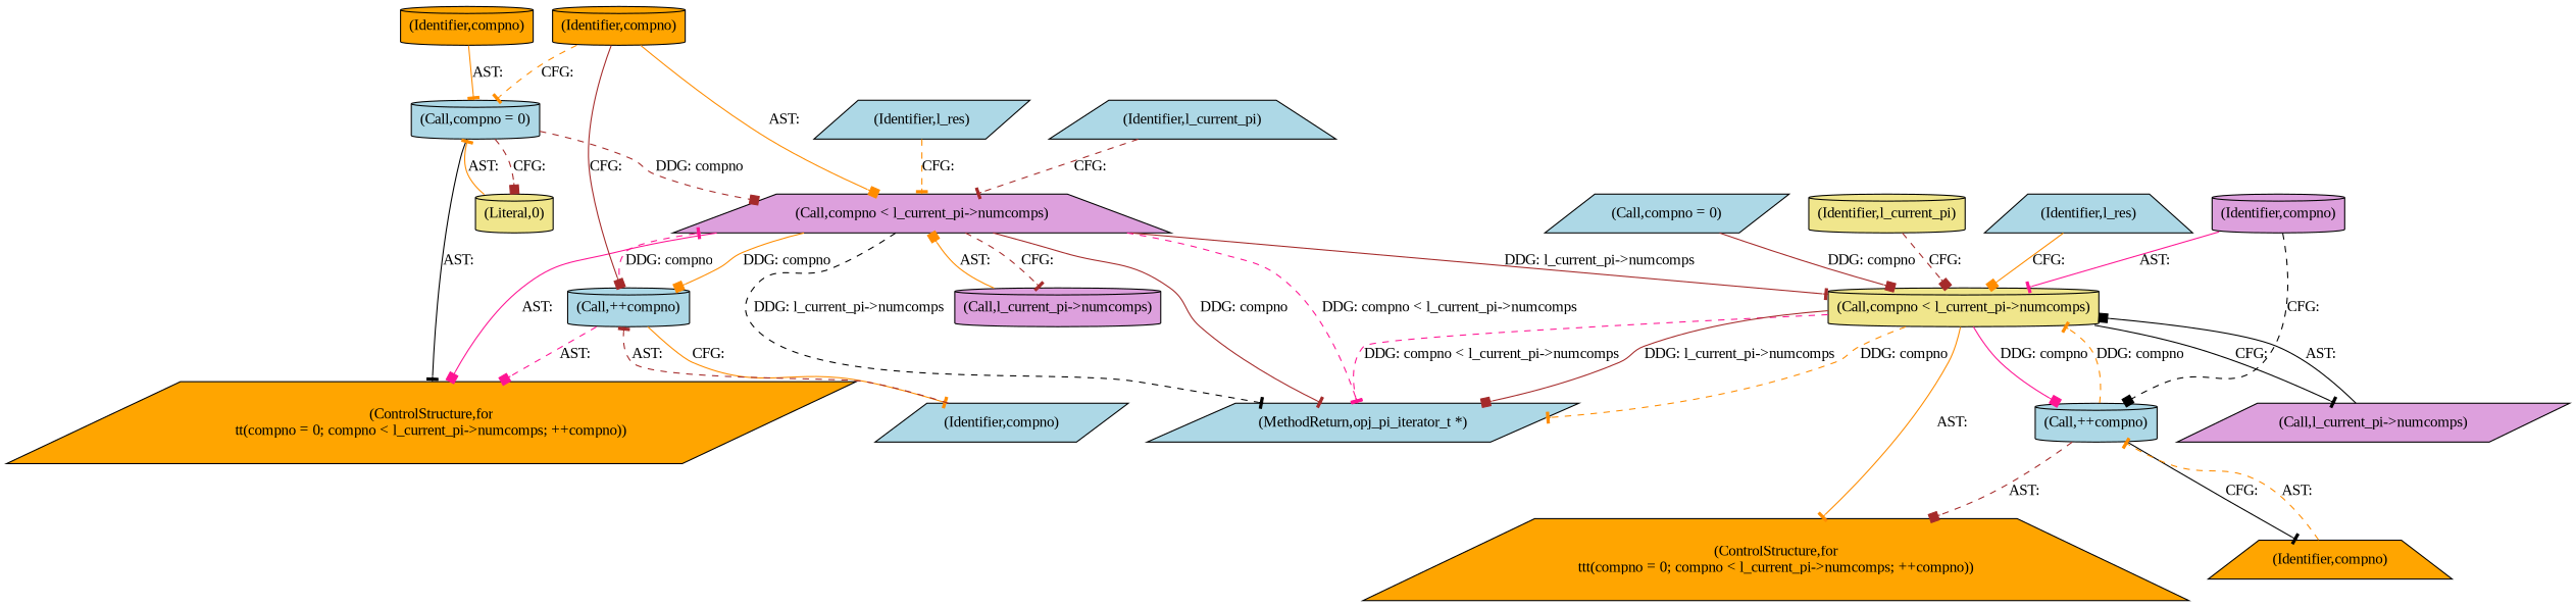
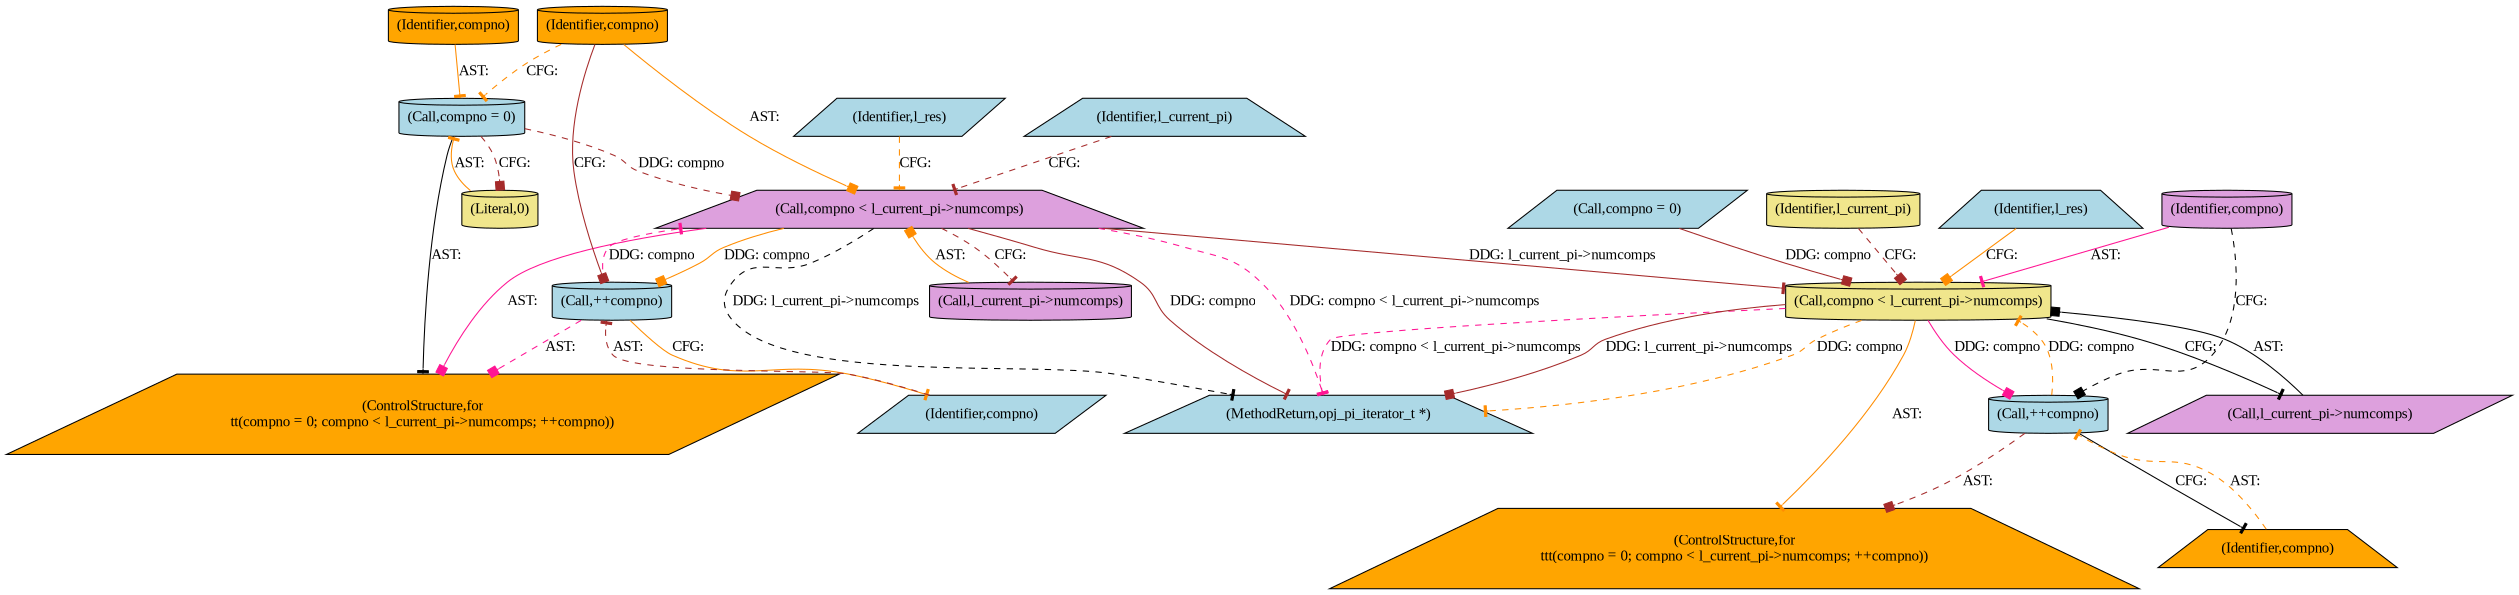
  digraph {
    fontname="Liberation Serif"
    node [style=filled fillcolor=lightblue shape=cylinder fontname="Liberation Serif"]
    edge [color=darkorange style=solid arrowhead=tee fontname="Liberation Serif"]
    n1 [label="(Call,compno < l_current_pi->numcomps)" fillcolor=plum shape=trapezium]
    n2 [label="(Call,++compno)"]
    n3 [label="(Call,compno < l_current_pi->numcomps)" fillcolor=khaki]
-   n4 [label="(MethodReturn,opj_pi_iterator_t *)" shape=parallelogram]
+   n4 [label="(MethodReturn,opj_pi_iterator_t *)" shape=trapezium]
    n5 [label="(ControlStructure,for\n\t\t(compno = 0; compno < l_current_pi->numcomps; ++compno))" fillcolor=orange shape=parallelogram]
    n6 [label="(Call,l_current_pi->numcomps)" fillcolor=plum]
    n7 [label="(Call,compno = 0)"]
    n8 [label="(Literal,0)" fillcolor=khaki]
    n9 [label="(Identifier,compno)" shape=parallelogram]
    n10 [label="(Call,++compno)"]
    n11 [label="(ControlStructure,for\n\t\t\t(compno = 0; compno < l_current_pi->numcomps; ++compno))" fillcolor=orange shape=trapezium]
    n12 [label="(Call,l_current_pi->numcomps)" fillcolor=plum shape=parallelogram]
    n13 [label="(Identifier,compno)" fillcolor=orange shape=trapezium]
    n14 [label="(Identifier,compno)" fillcolor=orange]
    n15 [label="(Call,compno = 0)" shape=parallelogram]
    n16 [label="(Identifier,l_current_pi)" fillcolor=khaki]
    n17 [label="(Identifier,l_res)" shape=trapezium]
    n18 [label="(Identifier,compno)" fillcolor=plum]
    n19 [label="(Identifier,l_res)" shape=parallelogram]
    n20 [label="(Identifier,compno)" fillcolor=orange]
    n21 [label="(Identifier,l_current_pi)" shape=trapezium]
    n1 -> n2 [label="DDG: compno" arrowhead=box]
    n1 -> n3 [label="DDG: l_current_pi->numcomps" color=brown]
    n1 -> n4 [label="DDG: compno < l_current_pi->numcomps" color=deeppink style=dashed]
    n1 -> n4 [label="DDG: l_current_pi->numcomps" color=black style=dashed]
    n1 -> n4 [label="DDG: compno" color=brown]
    n1 -> n5 [label="AST: " color=deeppink arrowhead=box]
    n1 -> n6 [label="CFG: " color=brown style=dashed]
    n2 -> n1 [label="DDG: compno" color=deeppink style=dashed]
    n2 -> n5 [label="AST: " color=deeppink style=dashed arrowhead=box]
    n2 -> n9 [label="CFG: "]
    n3 -> n4 [label="DDG: compno < l_current_pi->numcomps" color=deeppink style=dashed]
    n3 -> n4 [label="DDG: l_current_pi->numcomps" color=brown arrowhead=box]
    n3 -> n4 [label="DDG: compno" style=dashed]
    n3 -> n10 [label="DDG: compno" color=deeppink arrowhead=box]
    n3 -> n11 [label="AST: "]
    n3 -> n12 [label="CFG: " color=black]
    n6 -> n1 [label="AST: " arrowhead=box]
    n7 -> n1 [label="DDG: compno" color=brown style=dashed arrowhead=box]
    n7 -> n5 [label="AST: " color=black]
    n7 -> n8 [label="CFG: " color=brown style=dashed arrowhead=box]
    n8 -> n7 [label="AST: "]
    n9 -> n2 [label="AST: " color=brown style=dashed]
    n10 -> n3 [label="DDG: compno" style=dashed]
    n10 -> n11 [label="AST: " color=brown style=dashed arrowhead=box]
    n10 -> n13 [label="CFG: " color=black]
    n12 -> n3 [label="AST: " color=black arrowhead=box]
    n13 -> n10 [label="AST: " style=dashed]
    n14 -> n1 [label="AST: " arrowhead=box]
    n14 -> n2 [label="CFG: " color=brown arrowhead=box]
    n14 -> n7 [label="CFG: " style=dashed]
    n15 -> n3 [label="DDG: compno" color=brown arrowhead=box]
    n16 -> n3 [label="CFG: " color=brown style=dashed arrowhead=box]
    n17 -> n3 [label="CFG: " arrowhead=box]
    n18 -> n3 [label="AST: " color=deeppink]
    n18 -> n10 [label="CFG: " color=black style=dashed arrowhead=box]
    n19 -> n1 [label="CFG: " style=dashed]
    n20 -> n7 [label="AST: "]
    n21 -> n1 [label="CFG: " color=brown style=dashed]
  }
